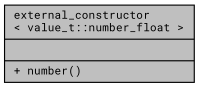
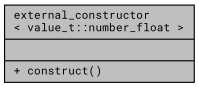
  digraph {
    fontname="Roboto Mono"
-   n1 [color=black fillcolor=grey75 fontcolor=black fontname="Roboto Mono" fontsize=10 height=0.2 label="{external_constructor\l\< value_t::number_float \>\n||+ number()\l}" shape=record style=filled width=0.4]
+   n1 [color=black fillcolor=grey75 fontcolor=black fontname="Roboto Mono" fontsize=10 height=0.2 label="{external_constructor\l\< value_t::number_float \>\n||+ construct()\l}" shape=record style=filled width=0.4]
  }
